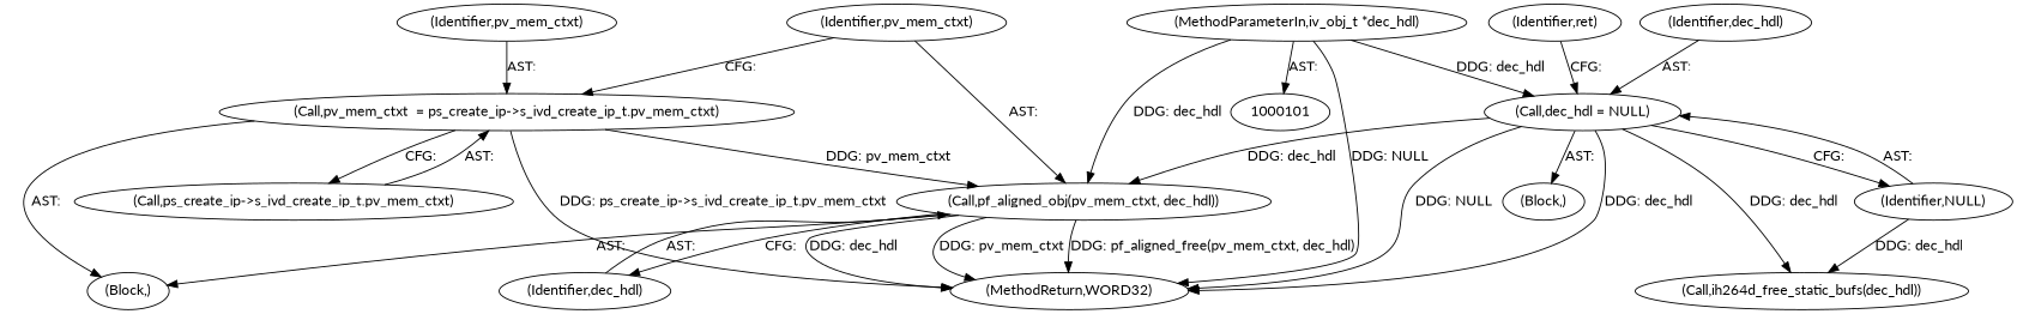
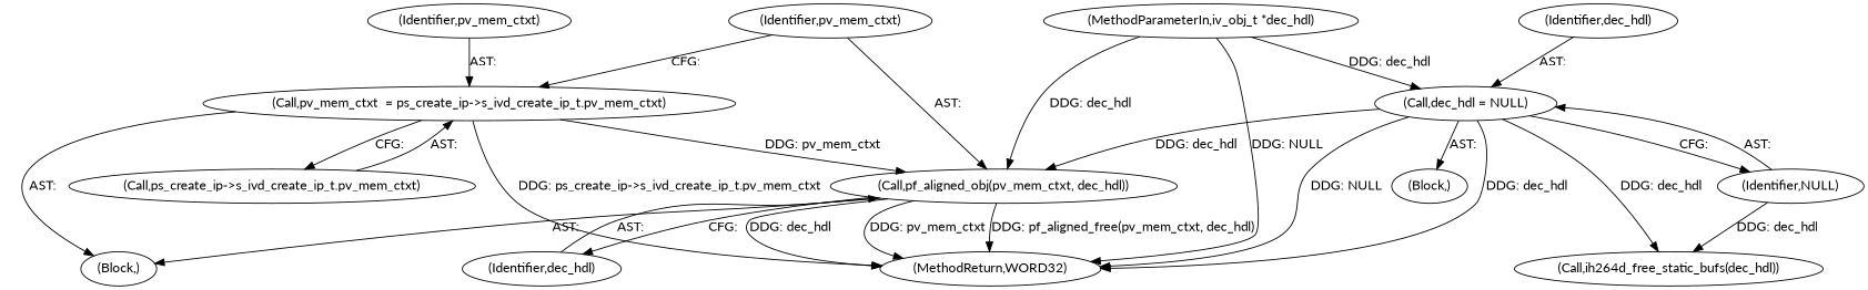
  digraph {
    fontname=Lato
    node [fontname=Lato]
    edge [fontname=Lato]
    n1 [label="(Call,pf_aligned_obj(pv_mem_ctxt, dec_hdl))"]
    n2 [label="(Block,)"]
    n3 [label="(Identifier,dec_hdl)"]
    n4 [label="(MethodReturn,WORD32)"]
    n5 [label="(Call,pv_mem_ctxt  = ps_create_ip->s_ivd_create_ip_t.pv_mem_ctxt)"]
    n6 [label="(Call,ps_create_ip->s_ivd_create_ip_t.pv_mem_ctxt)"]
    n7 [label="(Call,dec_hdl = NULL)"]
    n8 [label="(Identifier,NULL)"]
    n9 [label="(Call,ih264d_free_static_bufs(dec_hdl))"]
    n10 [label="(Block,)"]
    n11 [label="(MethodParameterIn,iv_obj_t *dec_hdl)"]
-   1000101
-   n13 [label="(Identifier,ret)"]
    n14 [label="(Identifier,dec_hdl)"]
    n15 [label="(Identifier,pv_mem_ctxt)"]
    n16 [label="(Identifier,pv_mem_ctxt)"]
    n1 -> n2 [label="AST: "]
    n1 -> n3 [label="CFG: "]
    n1 -> n4 [label="DDG: pf_aligned_free(pv_mem_ctxt, dec_hdl)"]
    n1 -> n4 [label="DDG: dec_hdl"]
    n1 -> n4 [label="DDG: pv_mem_ctxt"]
    n3 -> n1 [label="AST: "]
    n5 -> n1 [label="DDG: pv_mem_ctxt"]
    n5 -> n2 [label="AST: "]
    n5 -> n4 [label="DDG: ps_create_ip->s_ivd_create_ip_t.pv_mem_ctxt"]
    n5 -> n6 [label="CFG: "]
    n6 -> n5 [label="AST: "]
    n7 -> n1 [label="DDG: dec_hdl"]
    n7 -> n4 [label="DDG: dec_hdl"]
    n7 -> n4 [label="DDG: NULL"]
    n7 -> n8 [label="CFG: "]
    n7 -> n9 [label="DDG: dec_hdl"]
    n7 -> n10 [label="AST: "]
    n8 -> n7 [label="AST: "]
    n8 -> n9 [label="DDG: dec_hdl"]
    n11 -> n1 [label="DDG: dec_hdl"]
    n11 -> n4 [label="DDG: NULL"]
    n11 -> n7 [label="DDG: dec_hdl"]
-   n11 -> 1000101 [label="AST: "]
-   n13 -> n7 [label="CFG: "]
    n14 -> n7 [label="AST: "]
    n15 -> n1 [label="AST: "]
    n15 -> n5 [label="CFG: "]
    n16 -> n5 [label="AST: "]
  }
